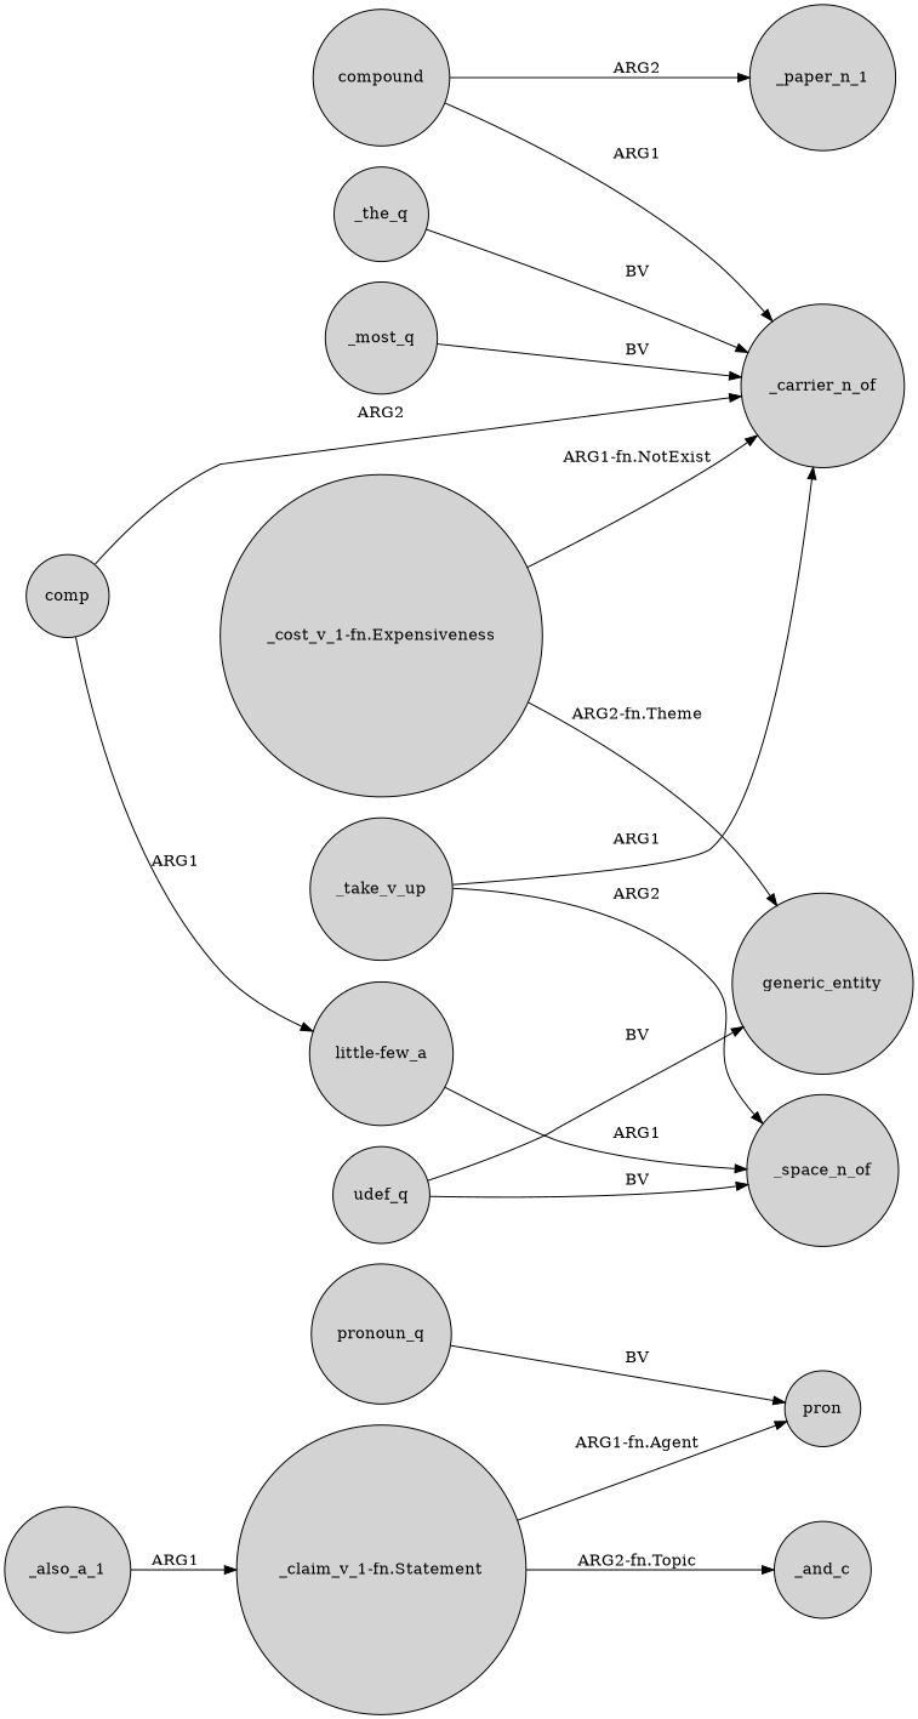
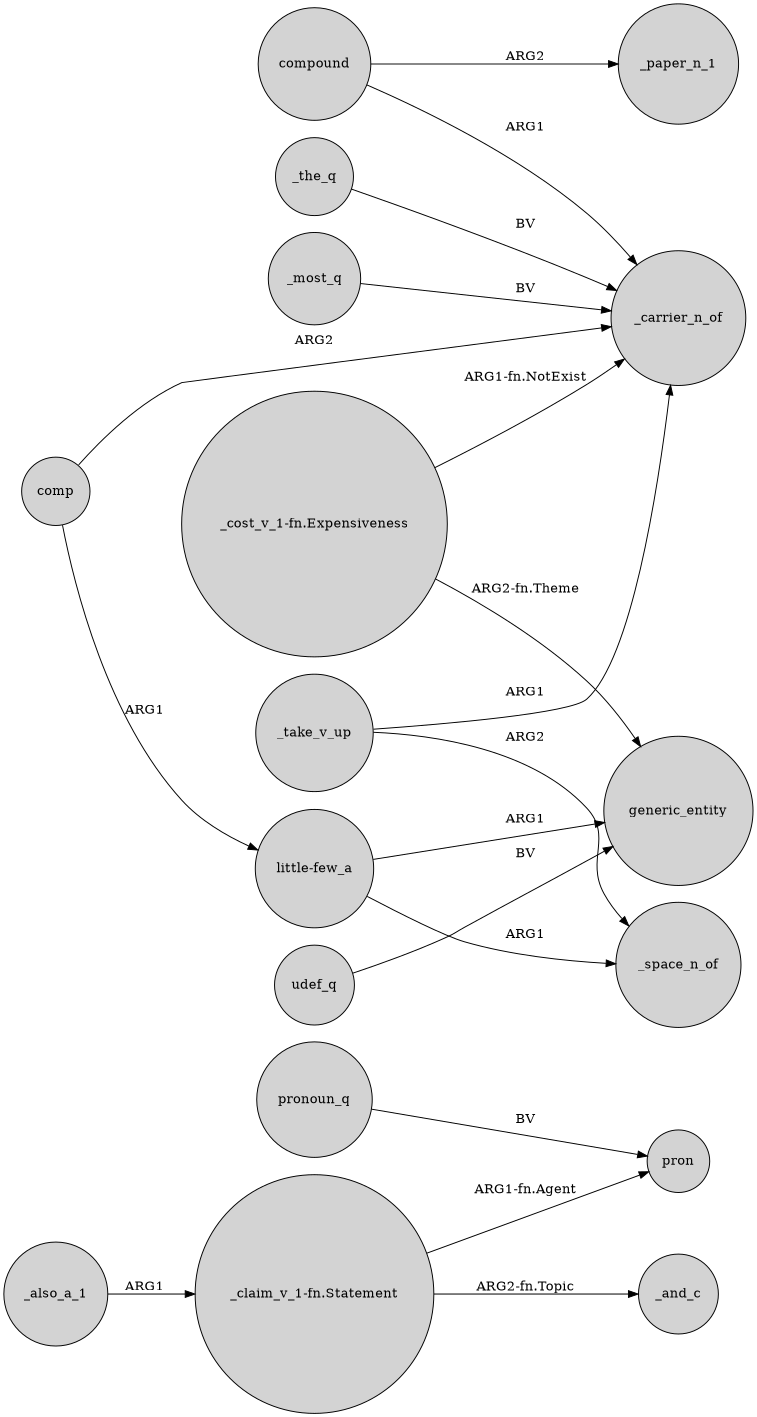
  digraph {
    rankdir=LR
    node [shape=circle style=filled]
    "_claim_v_1-fn.Statement"
    _and_c
    pron
    _the_q
    _carrier_n_of
    udef_q
    generic_entity
    _space_n_of
    _also_a_1
    _take_v_up
    compound
    _paper_n_1
    "_cost_v_1-fn.Expensiveness"
    comp
    "little-few_a"
    pronoun_q
    _most_q
    "_claim_v_1-fn.Statement" -> _and_c [label="ARG2-fn.Topic"]
    "_claim_v_1-fn.Statement" -> pron [label="ARG1-fn.Agent"]
    _the_q -> _carrier_n_of [label=BV]
    udef_q -> generic_entity [label=BV]
-   udef_q -> _space_n_of [label=BV]
    _also_a_1 -> "_claim_v_1-fn.Statement" [label=ARG1]
    _take_v_up -> _carrier_n_of [label=ARG1]
    _take_v_up -> _space_n_of [label=ARG2]
    compound -> _carrier_n_of [label=ARG1]
    compound -> _paper_n_1 [label=ARG2]
    "_cost_v_1-fn.Expensiveness" -> _carrier_n_of [label="ARG1-fn.NotExist"]
    "_cost_v_1-fn.Expensiveness" -> generic_entity [label="ARG2-fn.Theme"]
    comp -> _carrier_n_of [label=ARG2]
    comp -> "little-few_a" [label=ARG1]
+   "little-few_a" -> generic_entity [label=ARG1]
    "little-few_a" -> _space_n_of [label=ARG1]
    pronoun_q -> pron [label=BV]
    _most_q -> _carrier_n_of [label=BV]
  }
